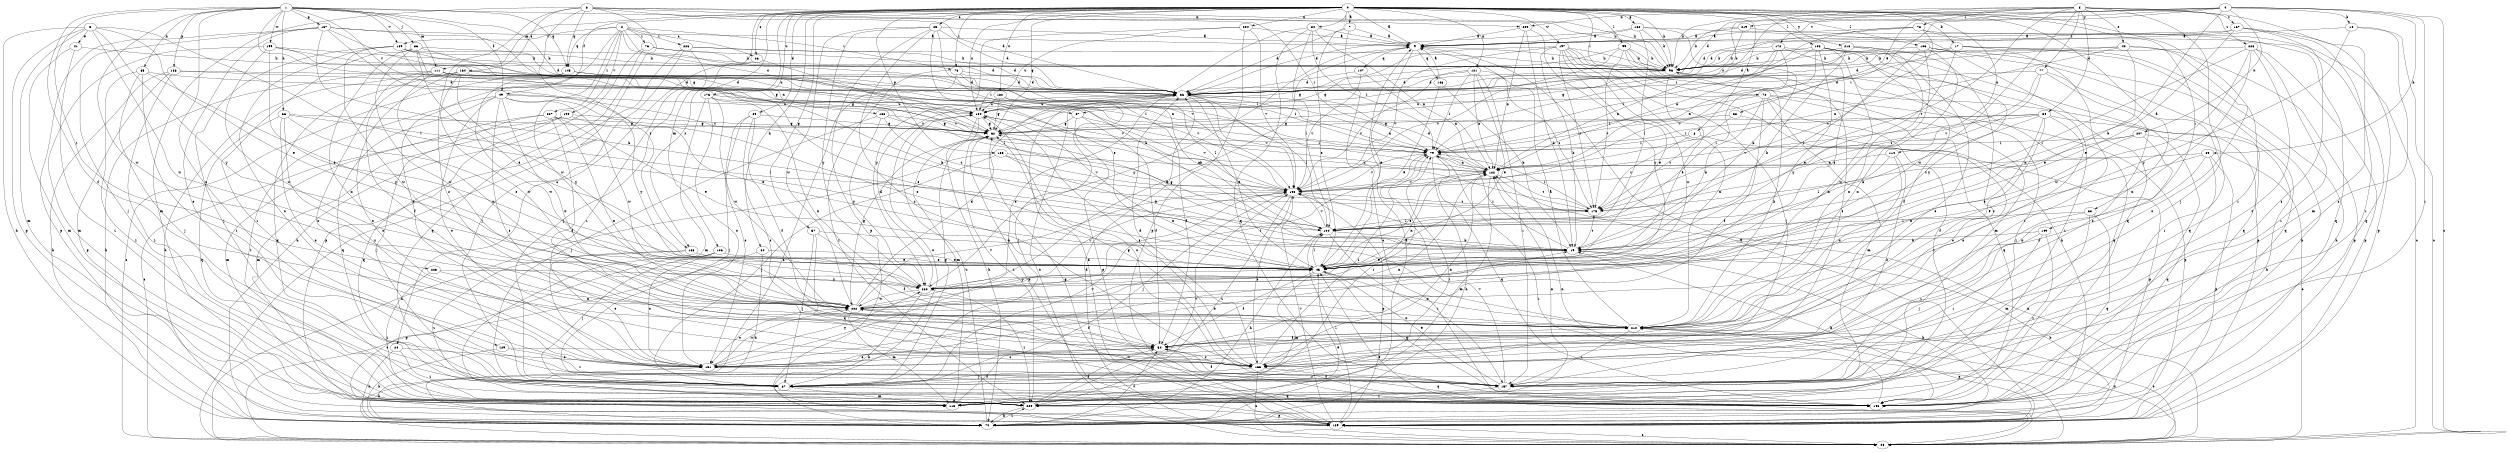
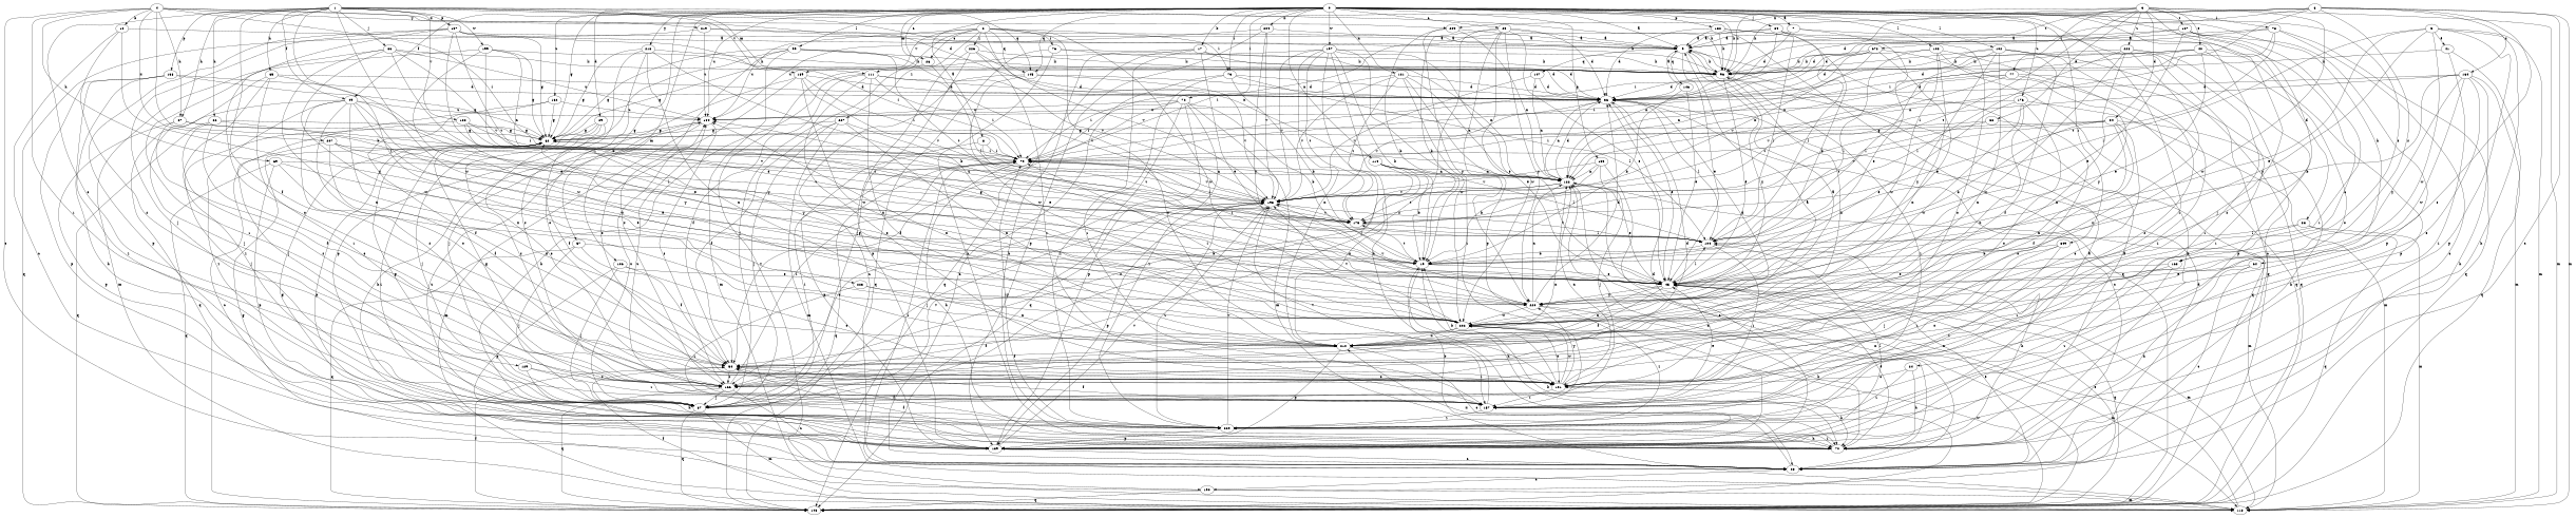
  strict digraph {
    0
    7
    8
    9
    17
    24
    25
    26
    29
    33
    49
    57
    62
    64
    72
    73
    84
    96
    99
    102
    103
    106
    111
    114
    121
    132
    135
-   149
+   149 [label=849]
    157
    163
    176
    182
    184
    197
    204
    218
    28
    36
    45
    79
    175
    139
    220
    146
    147
    122
    70
    148
    131
    229
    202
    19
    166
    87
    104
    54
    113
    210
    193
    1
    65
    66
    67
    86
    129
    137
    138
    145
    188
    189
    199
    223
    2
    76
    190
    226
    227
    3
    34
    38
    40
    77
    78
    167
-   172
+   172 [label=672]
    228
    4
    18
    69
    207
    209
    219
    5
    41
    6
    164
    0 -> 7 [label=a]
    0 -> 8 [label=a]
    0 -> 9 [label=a]
    0 -> 17 [label=b]
    0 -> 24 [label=c]
    0 -> 25 [label=c]
    0 -> 26 [label=c]
    0 -> 29 [label=d]
    0 -> 33 [label=d]
    0 -> 49 [label=f]
    0 -> 57 [label=g]
    0 -> 62 [label=g]
    0 -> 64 [label=h]
    0 -> 72 [label=i]
    0 -> 73 [label=i]
    0 -> 84 [label=j]
    0 -> 96 [label=k]
    0 -> 99 [label=l]
    0 -> 102 [label=l]
    0 -> 103 [label=l]
    0 -> 106 [label=m]
    0 -> 111 [label=m]
    0 -> 114 [label=n]
    0 -> 121 [label=n]
    0 -> 132 [label=p]
    0 -> 135 [label=p]
    0 -> 149 [label=r]
    0 -> 157 [label=r]
    0 -> 163 [label=s]
    0 -> 176 [label=u]
    0 -> 182 [label=u]
    0 -> 184 [label=u]
    0 -> 197 [label=w]
    0 -> 204 [label=x]
    0 -> 218 [label=y]
    7 -> 9 [label=a]
    7 -> 28 [label=c]
    7 -> 36 [label=d]
    7 -> 45 [label=e]
    8 -> 79 [label=i]
    8 -> 175 [label=t]
    8 -> 139 [label=p]
    9 -> 96 [label=k]
    9 -> 45 [label=e]
    9 -> 220 [label=y]
    9 -> 146 [label=q]
    9 -> 147 [label=q]
    17 -> 96 [label=k]
    17 -> 157 [label=r]
    17 -> 45 [label=e]
    17 -> 122 [label=n]
    17 -> 70 [label=h]
    17 -> 148 [label=q]
    24 -> 70 [label=h]
    24 -> 131 [label=o]
    24 -> 229 [label=z]
    25 -> 9 [label=a]
    25 -> 36 [label=d]
    25 -> 45 [label=e]
    25 -> 139 [label=p]
    25 -> 220 [label=y]
    25 -> 202 [label=w]
    25 -> 19 [label=b]
    25 -> 166 [label=s]
    26 -> 87 [label=j]
    26 -> 104 [label=l]
    29 -> 62 [label=g]
    29 -> 131 [label=o]
    29 -> 166 [label=s]
    29 -> 87 [label=j]
    29 -> 54 [label=f]
    33 -> 157 [label=r]
    33 -> 148 [label=q]
    33 -> 104 [label=l]
    33 -> 113 [label=m]
    49 -> 184 [label=u]
    49 -> 45 [label=e]
    49 -> 220 [label=y]
    49 -> 148 [label=q]
    49 -> 131 [label=o]
    49 -> 229 [label=z]
    49 -> 202 [label=w]
    49 -> 166 [label=s]
    49 -> 210 [label=x]
    57 -> 148 [label=q]
    57 -> 19 [label=b]
    57 -> 87 [label=j]
    57 -> 54 [label=f]
    62 -> 79 [label=i]
    62 -> 139 [label=p]
    62 -> 229 [label=z]
    64 -> 28 [label=c]
    64 -> 45 [label=e]
    64 -> 70 [label=h]
    72 -> 184 [label=u]
    72 -> 79 [label=i]
    72 -> 139 [label=p]
    72 -> 148 [label=q]
    72 -> 229 [label=z]
    72 -> 19 [label=b]
    72 -> 54 [label=f]
    72 -> 113 [label=m]
    73 -> 28 [label=c]
    73 -> 36 [label=d]
    73 -> 229 [label=z]
    73 -> 19 [label=b]
    73 -> 104 [label=l]
    84 -> 9 [label=a]
    84 -> 79 [label=i]
    84 -> 122 [label=n]
    84 -> 148 [label=q]
    84 -> 131 [label=o]
    84 -> 104 [label=l]
    96 -> 36 [label=d]
    96 -> 45 [label=e]
    96 -> 148 [label=q]
    96 -> 229 [label=z]
    99 -> 62 [label=g]
    99 -> 96 [label=k]
    99 -> 175 [label=t]
    99 -> 139 [label=p]
    99 -> 166 [label=s]
    99 -> 113 [label=m]
    99 -> 193 [label=v]
    102 -> 96 [label=k]
    102 -> 220 [label=y]
    102 -> 122 [label=n]
    102 -> 148 [label=q]
    102 -> 229 [label=z]
    102 -> 104 [label=l]
    102 -> 54 [label=f]
    102 -> 210 [label=x]
    103 -> 96 [label=k]
    103 -> 70 [label=h]
    103 -> 148 [label=q]
    103 -> 202 [label=w]
    103 -> 104 [label=l]
    103 -> 210 [label=x]
    106 -> 45 [label=e]
    106 -> 139 [label=p]
    106 -> 131 [label=o]
    106 -> 87 [label=j]
    111 -> 36 [label=d]
    111 -> 79 [label=i]
    111 -> 70 [label=h]
    111 -> 131 [label=o]
    111 -> 54 [label=f]
    111 -> 210 [label=x]
    111 -> 193 [label=v]
    114 -> 122 [label=n]
+   114 -> 19 [label=b]
    114 -> 166 [label=s]
    114 -> 104 [label=l]
    114 -> 210 [label=x]
    121 -> 157 [label=r]
    121 -> 36 [label=d]
    121 -> 45 [label=e]
    121 -> 79 [label=i]
    121 -> 175 [label=t]
    121 -> 122 [label=n]
    121 -> 193 [label=v]
    132 -> 9 [label=a]
    132 -> 96 [label=k]
    132 -> 36 [label=d]
    132 -> 148 [label=q]
    132 -> 19 [label=b]
    132 -> 104 [label=l]
    135 -> 28 [label=c]
    135 -> 122 [label=n]
    135 -> 19 [label=b]
    135 -> 87 [label=j]
    135 -> 193 [label=v]
    149 -> 157 [label=r]
    149 -> 229 [label=z]
    149 -> 19 [label=b]
    149 -> 87 [label=j]
    157 -> 184 [label=u]
    157 -> 45 [label=e]
    157 -> 229 [label=z]
    157 -> 54 [label=f]
    157 -> 193 [label=v]
    163 -> 45 [label=e]
    163 -> 131 [label=o]
    163 -> 229 [label=z]
    176 -> 184 [label=u]
    176 -> 45 [label=e]
    176 -> 131 [label=o]
    176 -> 202 [label=w]
    176 -> 113 [label=m]
    176 -> 210 [label=x]
    182 -> 62 [label=g]
    182 -> 184 [label=u]
    182 -> 87 [label=j]
    182 -> 54 [label=f]
    184 -> 62 [label=g]
    184 -> 70 [label=h]
    184 -> 166 [label=s]
    184 -> 113 [label=m]
-   184 -> 210 [label=x]
+   210 -> 184 [label=x]
    197 -> 62 [label=g]
    197 -> 96 [label=k]
    197 -> 45 [label=e]
    197 -> 175 [label=t]
    197 -> 70 [label=h]
    197 -> 202 [label=w]
    197 -> 19 [label=b]
    197 -> 87 [label=j]
    197 -> 210 [label=x]
    197 -> 193 [label=v]
    204 -> 9 [label=a]
    204 -> 184 [label=u]
    204 -> 139 [label=p]
    204 -> 220 [label=y]
    204 -> 193 [label=v]
    218 -> 62 [label=g]
    218 -> 96 [label=k]
    218 -> 131 [label=o]
    218 -> 19 [label=b]
    218 -> 166 [label=s]
    218 -> 210 [label=x]
    28 -> 36 [label=d]
    28 -> 45 [label=e]
    28 -> 79 [label=i]
    28 -> 122 [label=n]
    28 -> 210 [label=x]
    36 -> 184 [label=u]
    36 -> 28 [label=c]
    36 -> 45 [label=e]
    36 -> 122 [label=n]
    36 -> 104 [label=l]
    36 -> 193 [label=v]
    45 -> 220 [label=y]
    45 -> 148 [label=q]
    45 -> 104 [label=l]
    45 -> 54 [label=f]
    45 -> 113 [label=m]
    45 -> 210 [label=x]
    79 -> 122 [label=n]
    79 -> 70 [label=h]
    79 -> 148 [label=q]
    79 -> 193 [label=v]
    175 -> 184 [label=u]
    175 -> 79 [label=i]
    175 -> 104 [label=l]
    139 -> 9 [label=a]
    139 -> 62 [label=g]
    139 -> 28 [label=c]
    139 -> 36 [label=d]
    139 -> 19 [label=b]
    139 -> 104 [label=l]
    139 -> 193 [label=v]
    220 -> 36 [label=d]
    220 -> 122 [label=n]
    220 -> 70 [label=h]
    220 -> 229 [label=z]
    220 -> 202 [label=w]
    220 -> 193 [label=v]
    146 -> 9 [label=a]
    146 -> 45 [label=e]
    146 -> 19 [label=b]
    147 -> 36 [label=d]
    147 -> 122 [label=n]
    147 -> 193 [label=v]
    122 -> 36 [label=d]
    122 -> 45 [label=e]
    122 -> 175 [label=t]
    122 -> 113 [label=m]
    122 -> 193 [label=v]
    70 -> 9 [label=a]
    70 -> 184 [label=u]
    70 -> 45 [label=e]
    70 -> 229 [label=z]
    70 -> 54 [label=f]
    148 -> 122 [label=n]
    148 -> 202 [label=w]
    148 -> 19 [label=b]
    148 -> 54 [label=f]
    131 -> 157 [label=r]
    131 -> 220 [label=y]
    131 -> 122 [label=n]
    131 -> 70 [label=h]
    131 -> 202 [label=w]
    131 -> 19 [label=b]
    229 -> 79 [label=i]
    229 -> 139 [label=p]
    229 -> 70 [label=h]
    229 -> 54 [label=f]
    229 -> 193 [label=v]
    202 -> 9 [label=a]
    202 -> 62 [label=g]
    202 -> 36 [label=d]
    202 -> 79 [label=i]
    202 -> 131 [label=o]
    202 -> 54 [label=f]
    202 -> 113 [label=m]
    202 -> 210 [label=x]
    202 -> 193 [label=v]
    19 -> 45 [label=e]
    19 -> 79 [label=i]
    19 -> 175 [label=t]
    19 -> 70 [label=h]
    166 -> 62 [label=g]
    166 -> 28 [label=c]
    166 -> 36 [label=d]
    166 -> 79 [label=i]
    166 -> 122 [label=n]
    166 -> 148 [label=q]
    166 -> 87 [label=j]
    87 -> 62 [label=g]
    87 -> 184 [label=u]
    87 -> 79 [label=i]
    87 -> 148 [label=q]
    87 -> 113 [label=m]
    87 -> 193 [label=v]
    104 -> 62 [label=g]
    104 -> 157 [label=r]
    104 -> 70 [label=h]
    104 -> 19 [label=b]
    104 -> 193 [label=v]
    54 -> 131 [label=o]
    54 -> 166 [label=s]
    113 -> 122 [label=n]
    113 -> 54 [label=f]
    210 -> 9 [label=a]
    210 -> 96 [label=k]
    210 -> 157 [label=r]
    210 -> 28 [label=c]
    210 -> 139 [label=p]
    210 -> 54 [label=f]
    193 -> 175 [label=t]
    193 -> 139 [label=p]
    193 -> 229 [label=z]
    193 -> 166 [label=s]
    193 -> 87 [label=j]
    1 -> 49 [label=f]
    1 -> 96 [label=k]
    1 -> 111 [label=m]
    1 -> 122 [label=n]
    1 -> 202 [label=w]
    1 -> 54 [label=f]
    1 -> 65 [label=h]
    1 -> 66 [label=h]
    1 -> 67 [label=h]
    1 -> 86 [label=j]
    1 -> 129 [label=o]
    1 -> 137 [label=p]
    1 -> 138 [label=p]
    1 -> 145 [label=q]
    1 -> 188 [label=v]
    1 -> 189 [label=v]
    1 -> 199 [label=w]
    1 -> 223 [label=z]
    65 -> 157 [label=r]
    65 -> 36 [label=d]
    65 -> 220 [label=y]
    65 -> 229 [label=z]
    65 -> 87 [label=j]
    66 -> 62 [label=g]
-   66 -> 45 [label=e]
    66 -> 148 [label=q]
    66 -> 131 [label=o]
    66 -> 166 [label=s]
    66 -> 104 [label=l]
    67 -> 62 [label=g]
    67 -> 139 [label=p]
    67 -> 54 [label=f]
    67 -> 193 [label=v]
    86 -> 96 [label=k]
    86 -> 157 [label=r]
    86 -> 184 [label=u]
    86 -> 45 [label=e]
    86 -> 202 [label=w]
    86 -> 210 [label=x]
    86 -> 193 [label=v]
    129 -> 157 [label=r]
    129 -> 70 [label=h]
    129 -> 166 [label=s]
    137 -> 9 [label=a]
    137 -> 62 [label=g]
    137 -> 79 [label=i]
    137 -> 175 [label=t]
    137 -> 139 [label=p]
    137 -> 131 [label=o]
    137 -> 19 [label=b]
    137 -> 87 [label=j]
    138 -> 62 [label=g]
    138 -> 36 [label=d]
    138 -> 139 [label=p]
    138 -> 70 [label=h]
    138 -> 229 [label=z]
    145 -> 28 [label=c]
    145 -> 36 [label=d]
    145 -> 202 [label=w]
    145 -> 193 [label=v]
    188 -> 62 [label=g]
    188 -> 79 [label=i]
    188 -> 175 [label=t]
    188 -> 220 [label=y]
    188 -> 87 [label=j]
-   189 -> 96 [label=k]
    189 -> 36 [label=d]
    189 -> 79 [label=i]
    189 -> 131 [label=o]
    189 -> 202 [label=w]
    189 -> 87 [label=j]
    189 -> 193 [label=v]
    199 -> 62 [label=g]
    199 -> 96 [label=k]
    199 -> 45 [label=e]
    199 -> 122 [label=n]
    199 -> 202 [label=w]
    199 -> 113 [label=m]
    223 -> 220 [label=y]
    223 -> 229 [label=z]
    223 -> 210 [label=x]
    2 -> 26 [label=c]
    2 -> 73 [label=i]
    2 -> 184 [label=u]
    2 -> 131 [label=o]
    2 -> 202 [label=w]
    2 -> 193 [label=v]
    2 -> 145 [label=q]
    2 -> 189 [label=v]
    2 -> 76 [label=i]
    2 -> 190 [label=v]
    2 -> 226 [label=z]
    2 -> 227 [label=z]
    76 -> 96 [label=k]
    76 -> 36 [label=d]
    76 -> 70 [label=h]
    76 -> 148 [label=q]
    190 -> 62 [label=g]
-   190 -> 28 [label=c]
+   28 -> 190 [label=c]
    190 -> 45 [label=e]
    190 -> 148 [label=q]
    190 -> 113 [label=m]
    226 -> 96 [label=k]
    226 -> 157 [label=r]
    226 -> 36 [label=d]
    226 -> 139 [label=p]
    226 -> 87 [label=j]
    227 -> 62 [label=g]
    227 -> 45 [label=e]
    227 -> 87 [label=j]
    227 -> 54 [label=f]
    227 -> 113 [label=m]
    227 -> 210 [label=x]
    3 -> 96 [label=k]
    3 -> 79 [label=i]
    3 -> 175 [label=t]
    3 -> 202 [label=w]
    3 -> 87 [label=j]
    3 -> 113 [label=m]
    3 -> 34 [label=d]
    3 -> 38 [label=e]
    3 -> 40 [label=e]
    3 -> 77 [label=i]
    3 -> 78 [label=i]
    3 -> 167 [label=t]
    3 -> 172 [label=t]
    3 -> 228 [label=z]
    34 -> 62 [label=g]
    34 -> 79 [label=i]
    34 -> 70 [label=h]
    34 -> 131 [label=o]
    34 -> 19 [label=b]
    34 -> 54 [label=f]
    34 -> 210 [label=x]
    34 -> 193 [label=v]
    38 -> 62 [label=g]
    38 -> 175 [label=t]
    38 -> 131 [label=o]
    40 -> 96 [label=k]
    40 -> 36 [label=d]
    40 -> 45 [label=e]
    40 -> 139 [label=p]
    40 -> 122 [label=n]
    40 -> 131 [label=o]
    77 -> 157 [label=r]
    77 -> 36 [label=d]
    77 -> 175 [label=t]
    77 -> 166 [label=s]
    77 -> 193 [label=v]
    78 -> 9 [label=a]
    78 -> 28 [label=c]
    78 -> 36 [label=d]
    78 -> 175 [label=t]
    78 -> 122 [label=n]
    78 -> 148 [label=q]
    167 -> 9 [label=a]
    167 -> 157 [label=r]
    167 -> 36 [label=d]
    167 -> 45 [label=e]
    167 -> 139 [label=p]
    167 -> 166 [label=s]
    172 -> 96 [label=k]
    172 -> 36 [label=d]
    172 -> 45 [label=e]
    172 -> 79 [label=i]
    172 -> 220 [label=y]
    172 -> 193 [label=v]
    228 -> 96 [label=k]
    228 -> 157 [label=r]
    228 -> 139 [label=p]
    228 -> 202 [label=w]
    228 -> 166 [label=s]
    228 -> 104 [label=l]
    228 -> 210 [label=x]
    4 -> 157 [label=r]
    4 -> 28 [label=c]
    4 -> 36 [label=d]
    4 -> 79 [label=i]
    4 -> 19 [label=b]
    4 -> 67 [label=h]
    4 -> 18 [label=b]
    4 -> 69 [label=h]
    4 -> 207 [label=x]
    4 -> 209 [label=x]
    4 -> 219 [label=y]
    18 -> 9 [label=a]
    18 -> 28 [label=c]
    18 -> 220 [label=y]
    18 -> 166 [label=s]
    69 -> 45 [label=e]
    69 -> 139 [label=p]
    69 -> 122 [label=n]
    69 -> 148 [label=q]
    69 -> 210 [label=x]
    207 -> 28 [label=c]
    207 -> 45 [label=e]
    207 -> 79 [label=i]
    207 -> 175 [label=t]
    207 -> 54 [label=f]
    209 -> 9 [label=a]
    209 -> 220 [label=y]
    209 -> 122 [label=n]
    209 -> 19 [label=b]
    219 -> 9 [label=a]
    219 -> 96 [label=k]
    219 -> 184 [label=u]
    219 -> 148 [label=q]
    5 -> 45 [label=e]
    5 -> 139 [label=p]
    5 -> 220 [label=y]
    5 -> 70 [label=h]
    5 -> 202 [label=w]
    5 -> 104 [label=l]
    5 -> 113 [label=m]
    5 -> 41 [label=e]
    41 -> 96 [label=k]
    41 -> 229 [label=z]
    41 -> 113 [label=m]
    6 -> 96 [label=k]
    6 -> 163 [label=s]
    6 -> 28 [label=c]
    6 -> 36 [label=d]
    6 -> 79 [label=i]
    6 -> 166 [label=s]
    6 -> 113 [label=m]
    6 -> 145 [label=q]
    6 -> 209 [label=x]
    6 -> 164 [label=s]
    164 -> 36 [label=d]
    164 -> 79 [label=i]
    164 -> 220 [label=y]
    164 -> 70 [label=h]
    164 -> 148 [label=q]
    164 -> 131 [label=o]
    164 -> 202 [label=w]
    164 -> 19 [label=b]
  }
